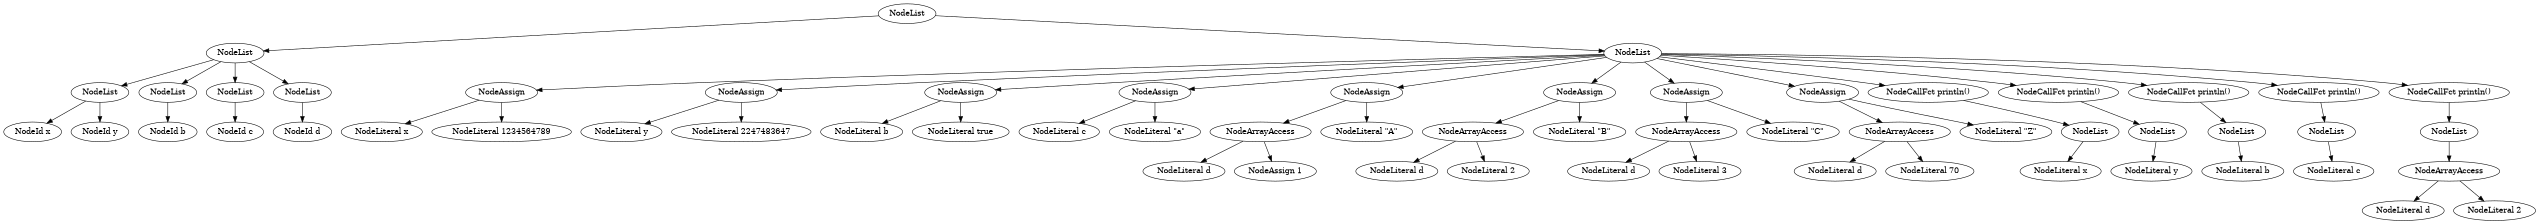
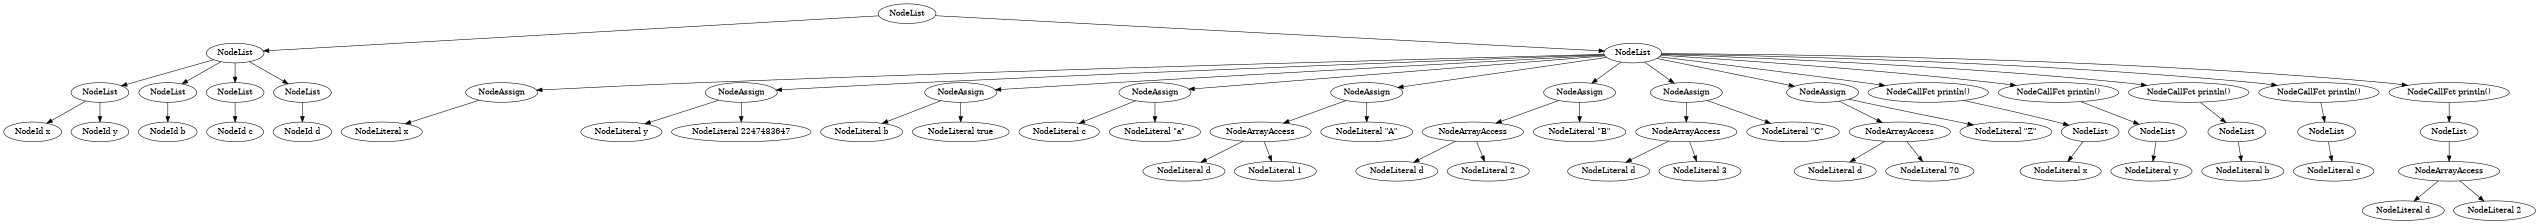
  digraph {
    node [shape=ellipse]
    n1 [label=NodeList]
    n2 [label=NodeList]
    n3 [label=NodeList]
    n4 [label=NodeList]
    n5 [label=NodeList]
    n6 [label=NodeList]
    n7 [label=NodeList]
    n8 [label=NodeAssign]
    n9 [label=NodeAssign]
    n10 [label=NodeAssign]
    n11 [label=NodeAssign]
    n12 [label=NodeAssign]
    n13 [label=NodeAssign]
    n14 [label=NodeAssign]
    n15 [label=NodeAssign]
    n16 [label="NodeCallFct println()"]
    n17 [label="NodeCallFct println()"]
    n18 [label="NodeCallFct println()"]
    n19 [label="NodeCallFct println()"]
    n20 [label="NodeCallFct println()"]
    n21 [label="NodeId x"]
    n22 [label="NodeId y"]
    n23 [label="NodeId b"]
    n24 [label="NodeId c"]
    n25 [label="NodeId d"]
    n26 [label="NodeLiteral x"]
-   n27 [label="NodeLiteral 1234564789"]
    n28 [label="NodeLiteral y"]
    n29 [label="NodeLiteral 2247483647"]
    n30 [label="NodeLiteral b"]
    n31 [label="NodeLiteral true"]
    n32 [label="NodeLiteral c"]
    n33 [label="NodeLiteral \"a\""]
    n34 [label=NodeArrayAccess]
    n35 [label="NodeLiteral \"A\""]
    n36 [label=NodeArrayAccess]
    n37 [label="NodeLiteral \"B\""]
    n38 [label=NodeArrayAccess]
    n39 [label="NodeLiteral \"C\""]
    n40 [label=NodeArrayAccess]
    n41 [label="NodeLiteral \"Z\""]
    n42 [label=NodeList]
    n43 [label=NodeList]
    n44 [label=NodeList]
    n45 [label=NodeList]
    n46 [label=NodeList]
    n47 [label="NodeLiteral d"]
-   n48 [label="NodeAssign 1"]
+   n48 [label="NodeLiteral 1"]
    n49 [label="NodeLiteral d"]
    n50 [label="NodeLiteral 2"]
    n51 [label="NodeLiteral d"]
    n52 [label="NodeLiteral 3"]
    n53 [label="NodeLiteral d"]
    n54 [label="NodeLiteral 70"]
    n55 [label="NodeLiteral x"]
    n56 [label="NodeLiteral y"]
    n57 [label="NodeLiteral b"]
    n58 [label="NodeLiteral c"]
    n59 [label=NodeArrayAccess]
    n60 [label="NodeLiteral d"]
    n61 [label="NodeLiteral 2"]
    n1 -> n2
    n1 -> n3
    n2 -> n4
    n2 -> n5
    n2 -> n6
    n2 -> n7
    n3 -> n8
    n3 -> n9
    n3 -> n10
    n3 -> n11
    n3 -> n12
    n3 -> n13
    n3 -> n14
    n3 -> n15
    n3 -> n16
    n3 -> n17
    n3 -> n18
    n3 -> n19
    n3 -> n20
    n4 -> n21
    n4 -> n22
    n5 -> n23
    n6 -> n24
    n7 -> n25
    n8 -> n26
-   n8 -> n27
    n9 -> n28
    n9 -> n29
    n10 -> n30
    n10 -> n31
    n11 -> n32
    n11 -> n33
    n12 -> n34
    n12 -> n35
    n13 -> n36
    n13 -> n37
    n14 -> n38
    n14 -> n39
    n15 -> n40
    n15 -> n41
    n16 -> n42
    n17 -> n43
    n18 -> n44
    n19 -> n45
    n20 -> n46
    n34 -> n47
    n34 -> n48
    n36 -> n49
    n36 -> n50
    n38 -> n51
    n38 -> n52
    n40 -> n53
    n40 -> n54
    n42 -> n55
    n43 -> n56
    n44 -> n57
    n45 -> n58
    n46 -> n59
    n59 -> n60
    n59 -> n61
  }
